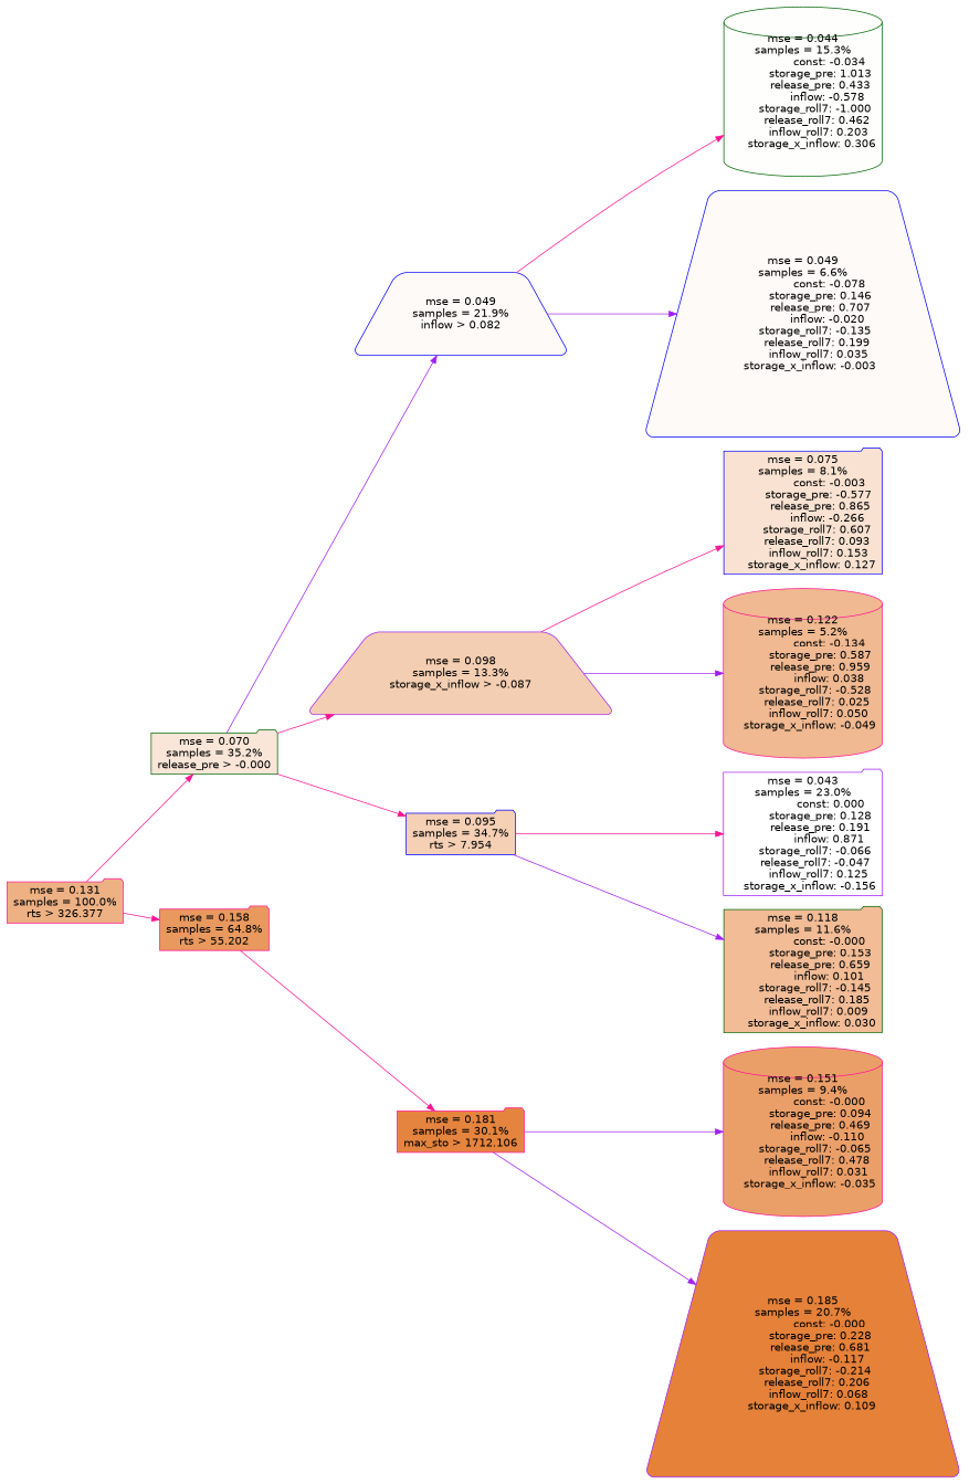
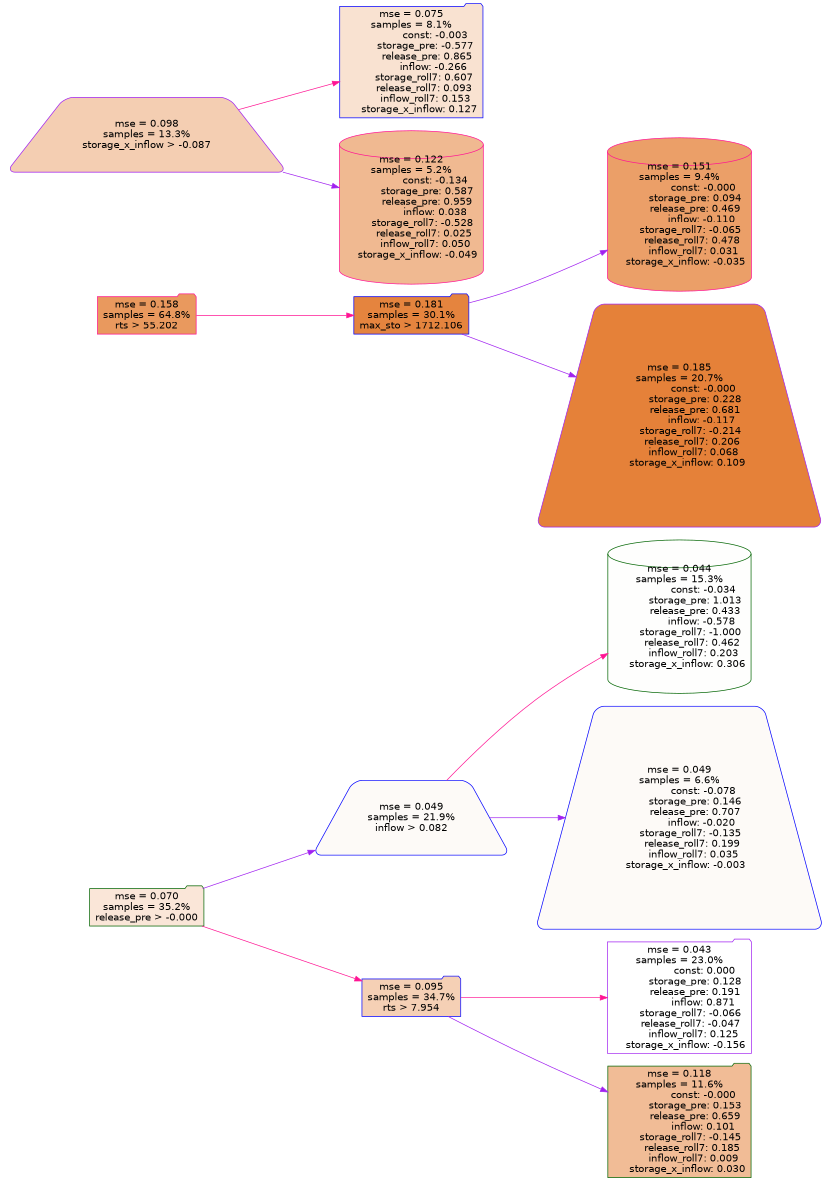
  digraph {
    rankdir=LR
    node [color=deeppink fillcolor="#fdfaf7" fontname=helvetica shape=folder style="filled, rounded"]
    edge [color=deeppink fontname=helvetica]
-   n1 [fillcolor="#eeb184" label="mse = 0.131\nsamples = 100.0%\nrts > 326.377"]
    n2 [color=darkgreen fillcolor="#fae6d8" label="mse = 0.070\nsamples = 35.2%\nrelease_pre > -0.000"]
    n3 [fillcolor="#e9995e" label="mse = 0.158\nsamples = 64.8%\nrts > 55.202"]
    n4 [color=blue label="mse = 0.049\nsamples = 21.9%\ninflow > 0.082" shape=trapezium]
    n5 [color=purple fillcolor="#f4ceb2" label="mse = 0.098\nsamples = 13.3%\nstorage_x_inflow > -0.087" shape=trapezium]
    n6 [color=blue fillcolor="#f5d0b5" label="mse = 0.095\nsamples = 34.7%\nrts > 7.954"]
-   n7 [fillcolor="#e5843e" label="mse = 0.181\nsamples = 30.1%\nmax_sto > 1712.106"]
+   n7 [color=blue fillcolor="#e5843e" label="mse = 0.181\nsamples = 30.1%\nmax_sto > 1712.106"]
    n8 [color=darkgreen fillcolor="#fefefd" label="mse = 0.044\nsamples = 15.3%\n               const: -0.034\n          storage_pre: 1.013\n          release_pre: 0.433\n              inflow: -0.578\n       storage_roll7: -1.000\n        release_roll7: 0.462\n         inflow_roll7: 0.203\n     storage_x_inflow: 0.306" shape=cylinder]
    n9 [color=blue label="mse = 0.049\nsamples = 6.6%\n               const: -0.078\n          storage_pre: 0.146\n          release_pre: 0.707\n              inflow: -0.020\n       storage_roll7: -0.135\n        release_roll7: 0.199\n         inflow_roll7: 0.035\n    storage_x_inflow: -0.003" shape=trapezium]
    n10 [color=blue fillcolor="#f9e2d1" label="mse = 0.075\nsamples = 8.1%\n               const: -0.003\n         storage_pre: -0.577\n          release_pre: 0.865\n              inflow: -0.266\n        storage_roll7: 0.607\n        release_roll7: 0.093\n         inflow_roll7: 0.153\n     storage_x_inflow: 0.127"]
    n11 [fillcolor="#f0b991" label="mse = 0.122\nsamples = 5.2%\n               const: -0.134\n          storage_pre: 0.587\n          release_pre: 0.959\n               inflow: 0.038\n       storage_roll7: -0.528\n        release_roll7: 0.025\n         inflow_roll7: 0.050\n    storage_x_inflow: -0.049" shape=cylinder]
    n12 [color=purple fillcolor="#ffffff" label="mse = 0.043\nsamples = 23.0%\n                const: 0.000\n          storage_pre: 0.128\n          release_pre: 0.191\n               inflow: 0.871\n       storage_roll7: -0.066\n       release_roll7: -0.047\n         inflow_roll7: 0.125\n    storage_x_inflow: -0.156"]
    n13 [color=darkgreen fillcolor="#f1bc96" label="mse = 0.118\nsamples = 11.6%\n               const: -0.000\n          storage_pre: 0.153\n          release_pre: 0.659\n               inflow: 0.101\n       storage_roll7: -0.145\n        release_roll7: 0.185\n         inflow_roll7: 0.009\n     storage_x_inflow: 0.030"]
    n14 [fillcolor="#eb9f68" label="mse = 0.151\nsamples = 9.4%\n               const: -0.000\n          storage_pre: 0.094\n          release_pre: 0.469\n              inflow: -0.110\n       storage_roll7: -0.065\n        release_roll7: 0.478\n         inflow_roll7: 0.031\n    storage_x_inflow: -0.035" shape=cylinder]
    n15 [color=purple fillcolor="#e58139" label="mse = 0.185\nsamples = 20.7%\n               const: -0.000\n          storage_pre: 0.228\n          release_pre: 0.681\n              inflow: -0.117\n       storage_roll7: -0.214\n        release_roll7: 0.206\n         inflow_roll7: 0.068\n     storage_x_inflow: 0.109" shape=trapezium]
-   n1 -> n2
-   n1 -> n3
    n2 -> n4 [color=purple]
-   n2 -> n5
    n2 -> n6
    n3 -> n7
    n4 -> n8
    n4 -> n9 [color=purple]
    n5 -> n10
    n5 -> n11 [color=purple]
    n6 -> n12
    n6 -> n13 [color=purple]
    n7 -> n14 [color=purple]
    n7 -> n15 [color=purple]
  }
